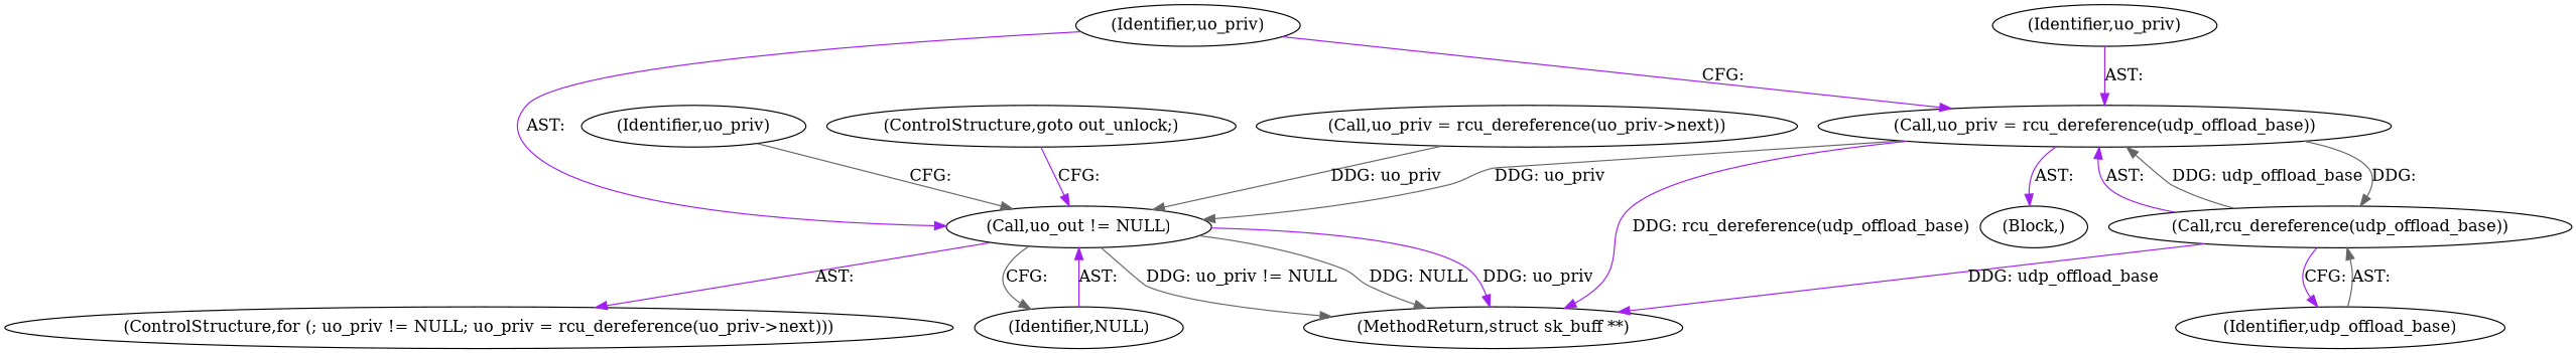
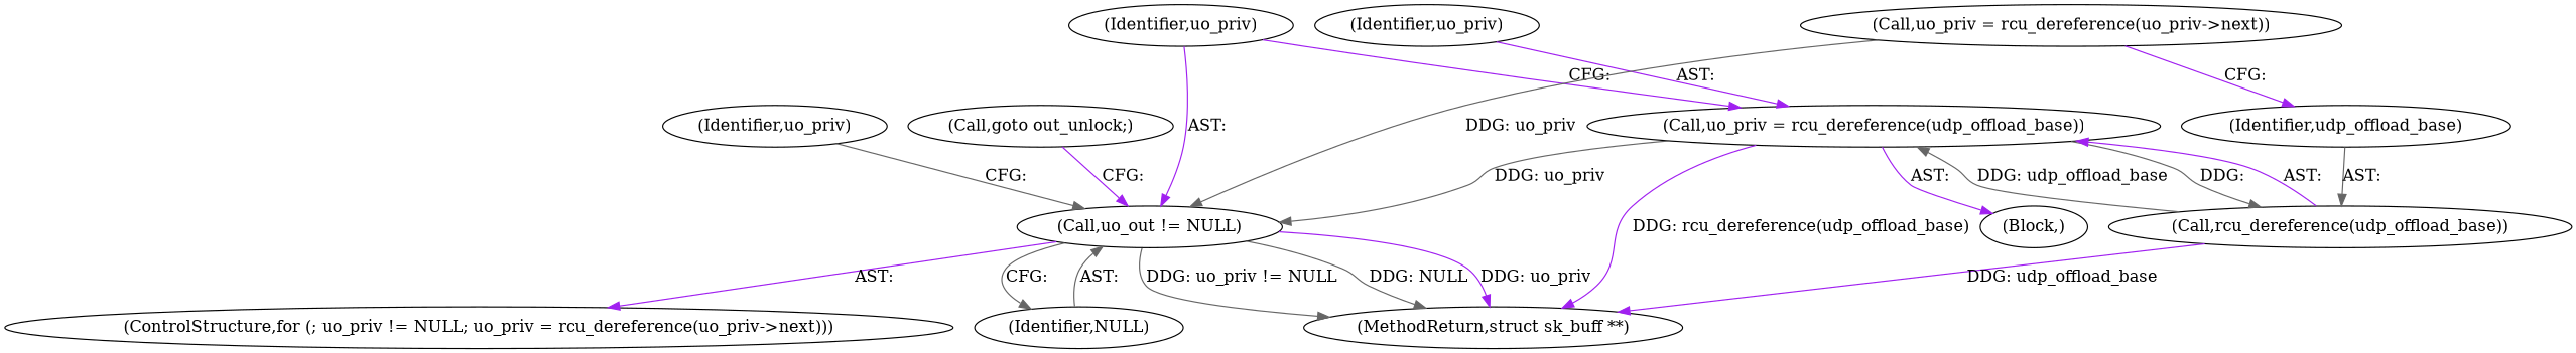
  digraph {
    edge [color=purple]
    n1 [label="(Call,uo_priv = rcu_dereference(udp_offload_base))"]
    n2 [label="(Call,rcu_dereference(udp_offload_base))"]
    n3 [label="(Call,uo_out != NULL)"]
    n4 [label="(MethodReturn,struct sk_buff **)"]
    n5 [label="(Block,)"]
    n6 [label="(Identifier,udp_offload_base)"]
    n7 [label="(ControlStructure,for (; uo_priv != NULL; uo_priv = rcu_dereference(uo_priv->next)))"]
    n8 [label="(Identifier,NULL)"]
    n9 [label="(Identifier,uo_priv)"]
    n10 [label="(Identifier,uo_priv)"]
    n11 [label="(Identifier,uo_priv)"]
-   n12 [label="(ControlStructure,goto out_unlock;)"]
+   n12 [label="(Call,goto out_unlock;)"]
    n13 [label="(Call,uo_priv = rcu_dereference(uo_priv->next))"]
    n1 -> n2 [color=gray40 label="DDG: "]
    n1 -> n3 [color=gray40 label="DDG: uo_priv"]
    n1 -> n4 [label="DDG: rcu_dereference(udp_offload_base)"]
    n1 -> n5 [label="AST: "]
    n2 -> n1 [label="AST: "]
    n2 -> n1 [color=gray40 label="DDG: udp_offload_base"]
    n2 -> n4 [label="DDG: udp_offload_base"]
-   n2 -> n6 [label="CFG: "]
+   n13 -> n6 [label="CFG: "]
    n3 -> n4 [color=gray40 label="DDG: NULL"]
    n3 -> n4 [label="DDG: uo_priv"]
    n3 -> n4 [color=gray40 label="DDG: uo_priv != NULL"]
    n3 -> n7 [label="AST: "]
    n3 -> n8 [color=gray40 label="CFG: "]
    n6 -> n2 [color=gray40 label="AST: "]
-   n8 -> n3 [label="AST: "]
+   n8 -> n3 [color=gray40 label="AST: "]
    n9 -> n3 [color=gray40 label="CFG: "]
    n10 -> n1 [label="CFG: "]
    n10 -> n3 [label="AST: "]
    n11 -> n1 [label="AST: "]
    n12 -> n3 [label="CFG: "]
    n13 -> n3 [color=gray40 label="DDG: uo_priv"]
  }
